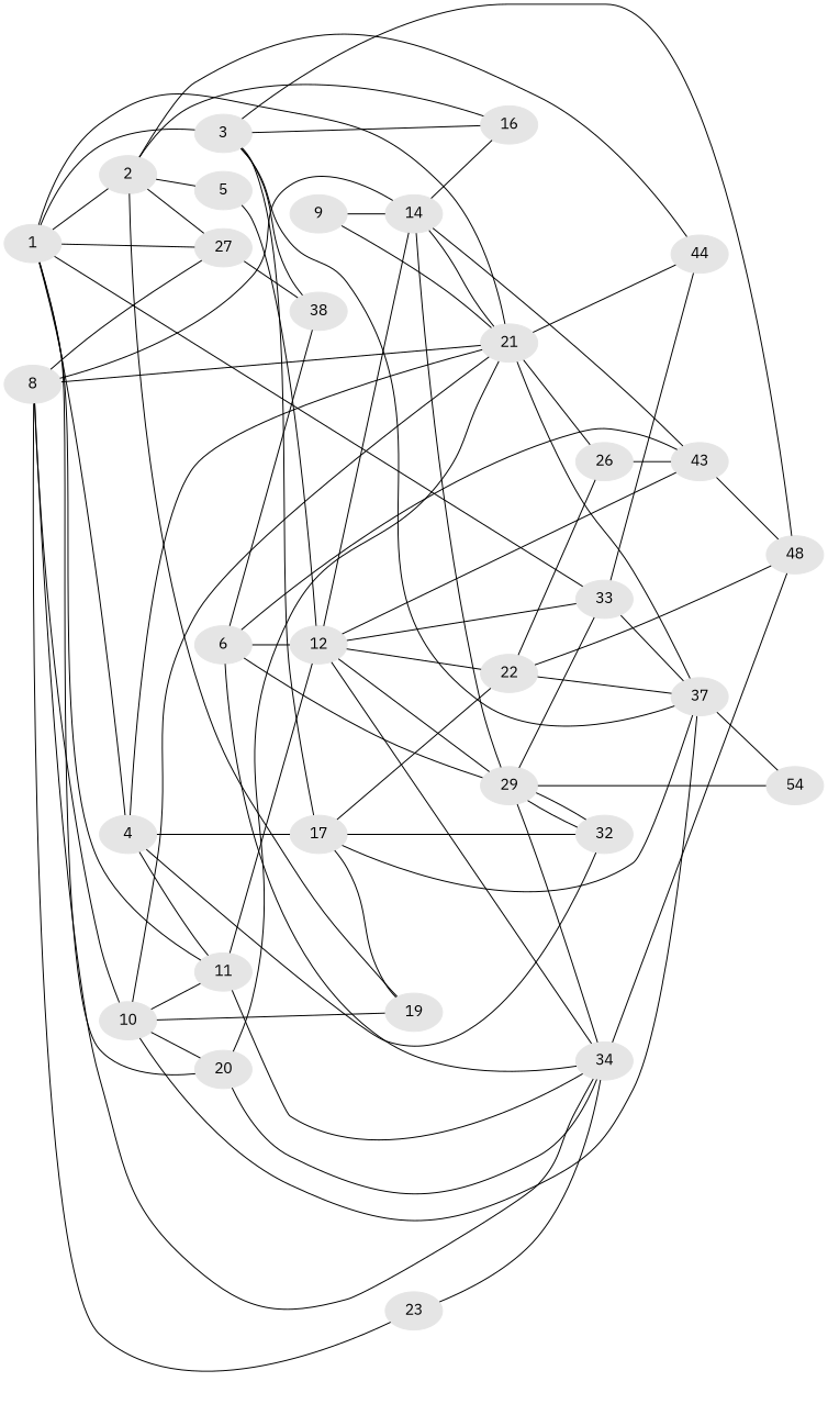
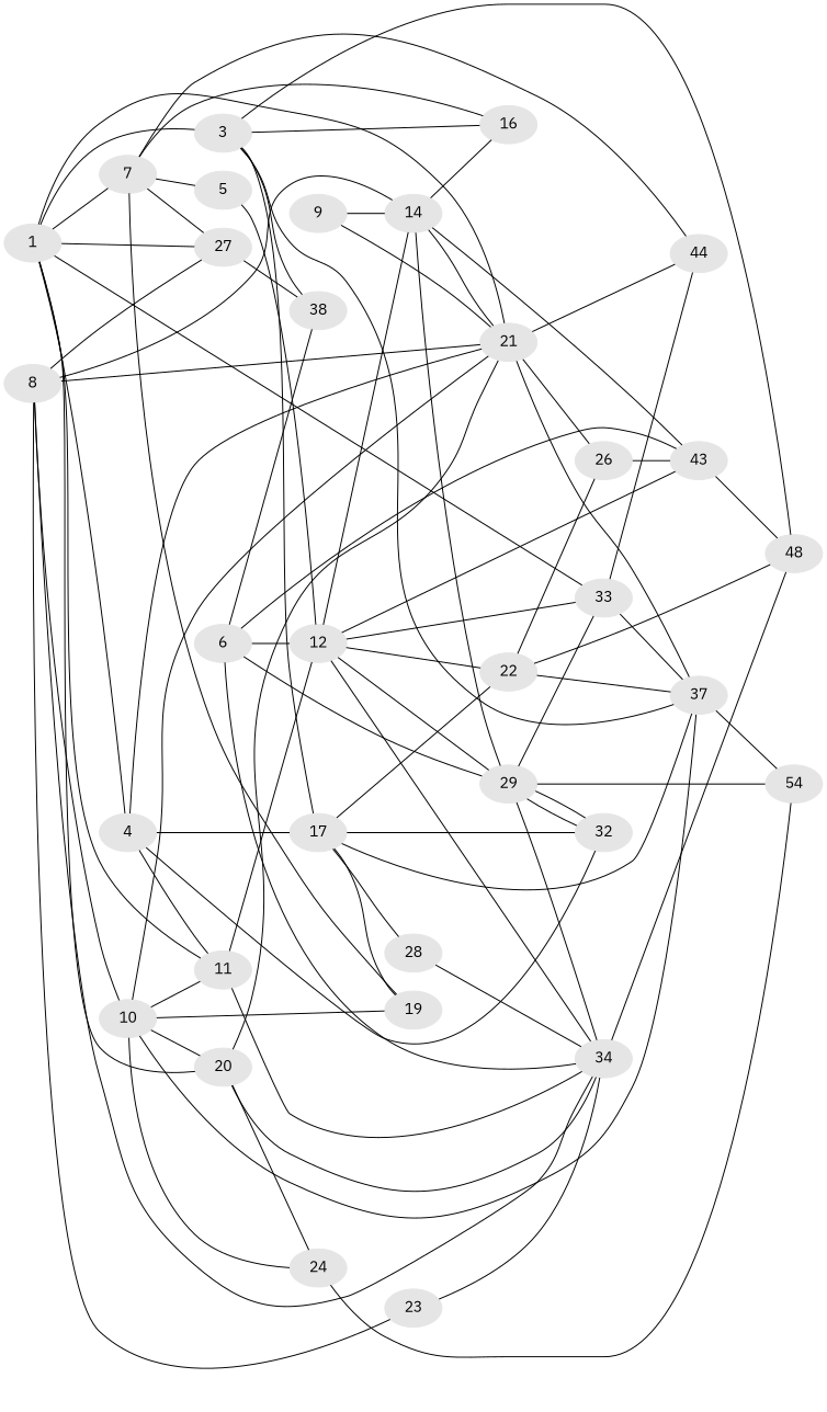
  graph {
    fontname="IBM Plex Sans"
    rankdir=LR
    node [color=gray90 fontname="IBM Plex Sans" style=filled]
    edge [fontname="IBM Plex Sans"]
    1 [super="+13"]
-   2 [super="+52"]
+   2 [super="+52" label=7]
    3 [super="+18"]
    4 [super="+36"]
    11 [super="+47"]
    20 [super="+30"]
    21 [super="+45"]
    27 [super="+50"]
    33 [super="+39"]
    5
    16
    19
    44
    17 [super="+53"]
    37 [super="+51"]
    38
    48
    32
    12 [super="+15"]
    34 [super="+40"]
+   24
    26 [super="+46"]
    22 [super="+31"]
+   28
    54
    14 [super="+35"]
    29 [super="+41"]
    43 [super="+49"]
    6 [super="+7"]
    8 [super="+42"]
    10 [super="+25"]
    23
    9
    1 -- 2
    1 -- 3
    1 -- 4
    1 -- 11
    1 -- 20
    1 -- 21
    1 -- 27
    1 -- 33
    2 -- 27
    2 -- 5
    2 -- 16
    2 -- 19 [weight=2]
    2 -- 44
    3 -- 16
    3 -- 17
    3 -- 37
    3 -- 38
    3 -- 48
    4 -- 11
    4 -- 21
    4 -- 17
    4 -- 32
    11 -- 12
    11 -- 34
    20 -- 21
    20 -- 34
+   20 -- 24
    21 -- 44
    21 -- 37
    21 -- 26
    27 -- 38
    33 -- 44
    33 -- 37
    5 -- 12
    17 -- 19
    17 -- 37
    17 -- 32
    17 -- 22
+   17 -- 28
    37 -- 54
    12 -- 33
    12 -- 34
    12 -- 22
    12 -- 14
    12 -- 29
    12 -- 43
    34 -- 48
+   24 -- 54
    26 -- 43
    22 -- 37
    22 -- 48
    22 -- 26
+   28 -- 34
    14 -- 21
    14 -- 16
    14 -- 29
    14 -- 43
    29 -- 33
    29 -- 32
    29 -- 32
    29 -- 34
    29 -- 54
    43 -- 48
    6 -- 38
    6 -- 12
    6 -- 34
    6 -- 29
    6 -- 43
    8 -- 21
    8 -- 27
    8 -- 34
    8 -- 14 [weight=2]
    8 -- 10
    8 -- 23
    10 -- 11
    10 -- 20
    10 -- 21
    10 -- 19
    10 -- 37
+   10 -- 24
    23 -- 34
    9 -- 21
    9 -- 14
  }
